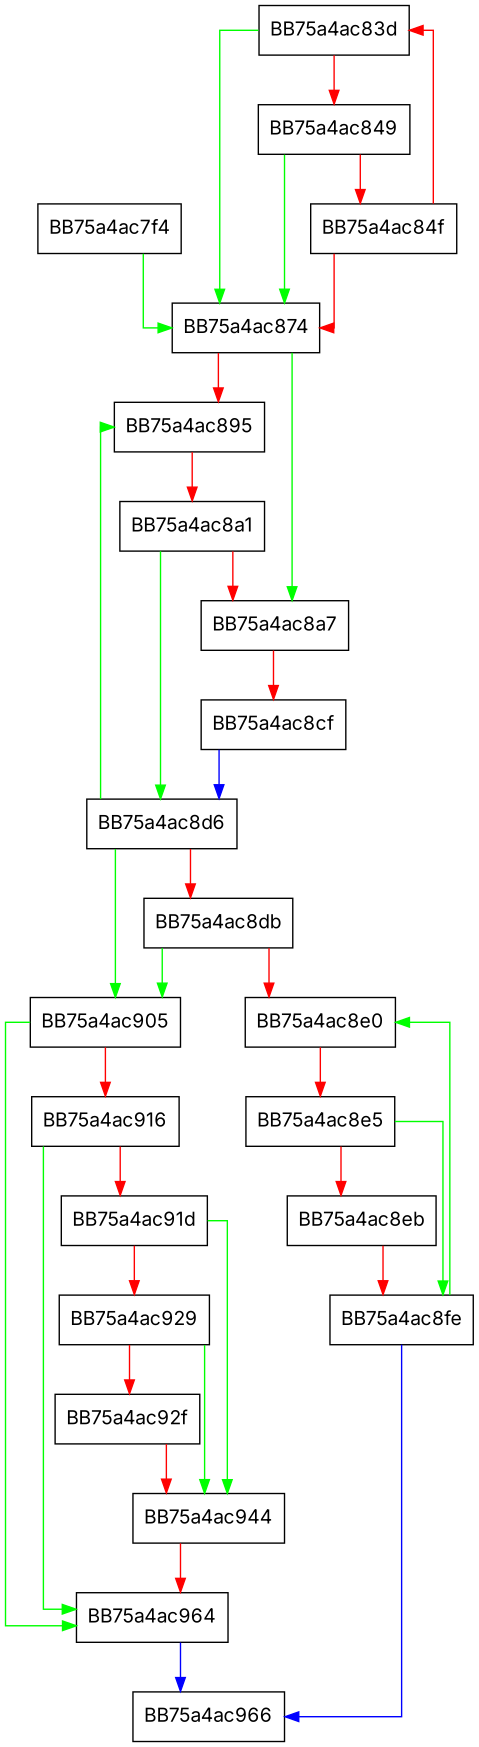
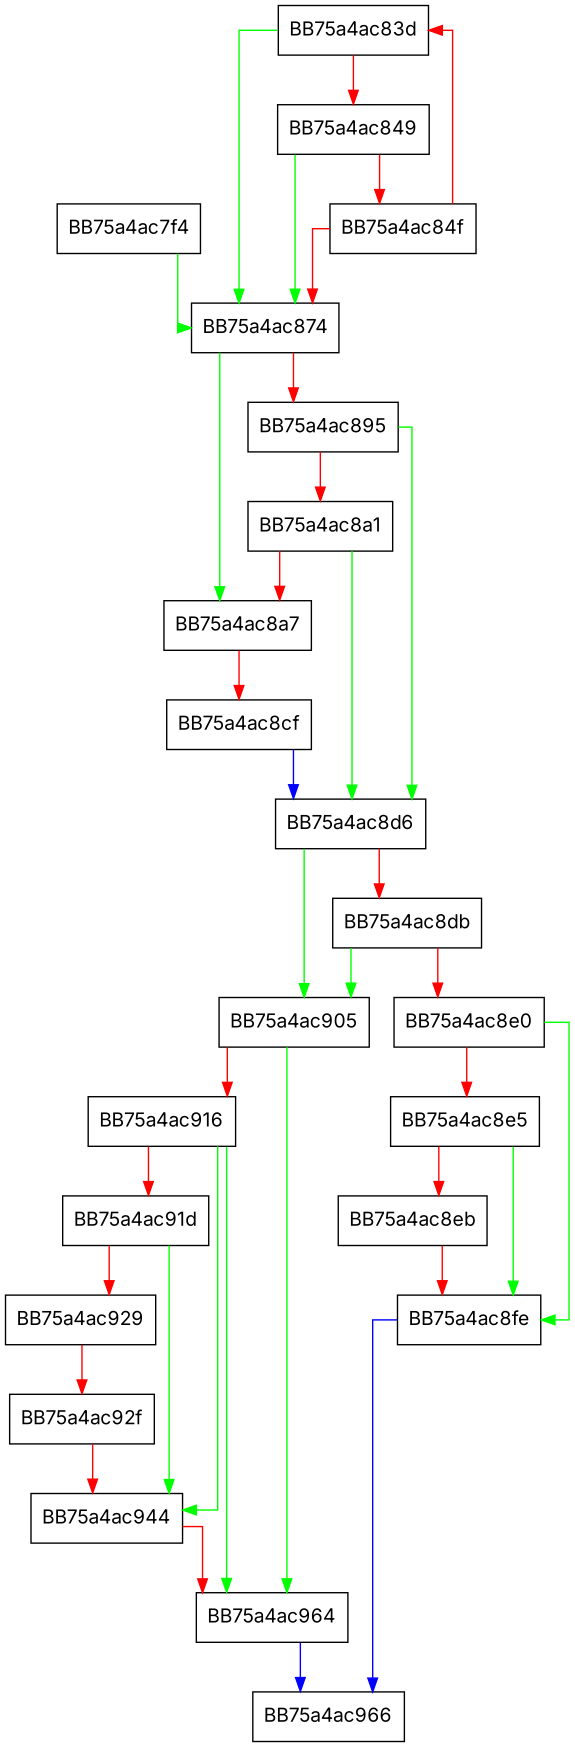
  digraph {
    fontname=Inter
    splines=ortho
    node [fontname=Inter shape=box]
    edge [color=red fontname=Inter]
    BB75a4ac7f4
    BB75a4ac874
    BB75a4ac895
    BB75a4ac8a7
    BB75a4ac83d
    BB75a4ac849
    BB75a4ac8cf
    BB75a4ac8d6
    BB75a4ac8a1
    BB75a4ac84f
    BB75a4ac905
    BB75a4ac8db
    BB75a4ac964
    BB75a4ac916
    BB75a4ac8e0
    BB75a4ac966
    BB75a4ac91d
    BB75a4ac8fe
    BB75a4ac8e5
    BB75a4ac8eb
    BB75a4ac944
    BB75a4ac929
    BB75a4ac92f
    BB75a4ac7f4 -> BB75a4ac874 [color=green]
    BB75a4ac874 -> BB75a4ac895
    BB75a4ac874 -> BB75a4ac8a7 [color=green]
-   BB75a4ac8d6 -> BB75a4ac895 [color=green]
+   BB75a4ac895 -> BB75a4ac8d6 [color=green]
    BB75a4ac895 -> BB75a4ac8a1
    BB75a4ac8a7 -> BB75a4ac8cf
    BB75a4ac83d -> BB75a4ac874 [color=green]
    BB75a4ac83d -> BB75a4ac849
    BB75a4ac849 -> BB75a4ac874 [color=green]
    BB75a4ac849 -> BB75a4ac84f
    BB75a4ac8cf -> BB75a4ac8d6 [color=blue]
    BB75a4ac8d6 -> BB75a4ac905 [color=green]
    BB75a4ac8d6 -> BB75a4ac8db
    BB75a4ac8a1 -> BB75a4ac8a7
    BB75a4ac8a1 -> BB75a4ac8d6 [color=green]
    BB75a4ac84f -> BB75a4ac874
    BB75a4ac84f -> BB75a4ac83d
    BB75a4ac905 -> BB75a4ac964 [color=green]
    BB75a4ac905 -> BB75a4ac916
    BB75a4ac8db -> BB75a4ac905 [color=green]
    BB75a4ac8db -> BB75a4ac8e0
    BB75a4ac964 -> BB75a4ac966 [color=blue]
    BB75a4ac916 -> BB75a4ac964 [color=green]
    BB75a4ac916 -> BB75a4ac91d
-   BB75a4ac8fe -> BB75a4ac8e0 [color=green]
+   BB75a4ac8e0 -> BB75a4ac8fe [color=green]
    BB75a4ac8e0 -> BB75a4ac8e5
    BB75a4ac91d -> BB75a4ac944 [color=green]
    BB75a4ac91d -> BB75a4ac929
    BB75a4ac8fe -> BB75a4ac966 [color=blue]
    BB75a4ac8e5 -> BB75a4ac8fe [color=green]
    BB75a4ac8e5 -> BB75a4ac8eb
    BB75a4ac8eb -> BB75a4ac8fe
    BB75a4ac944 -> BB75a4ac964
-   BB75a4ac929 -> BB75a4ac944 [color=green]
+   BB75a4ac916 -> BB75a4ac944 [color=green]
    BB75a4ac929 -> BB75a4ac92f
    BB75a4ac92f -> BB75a4ac944
  }
